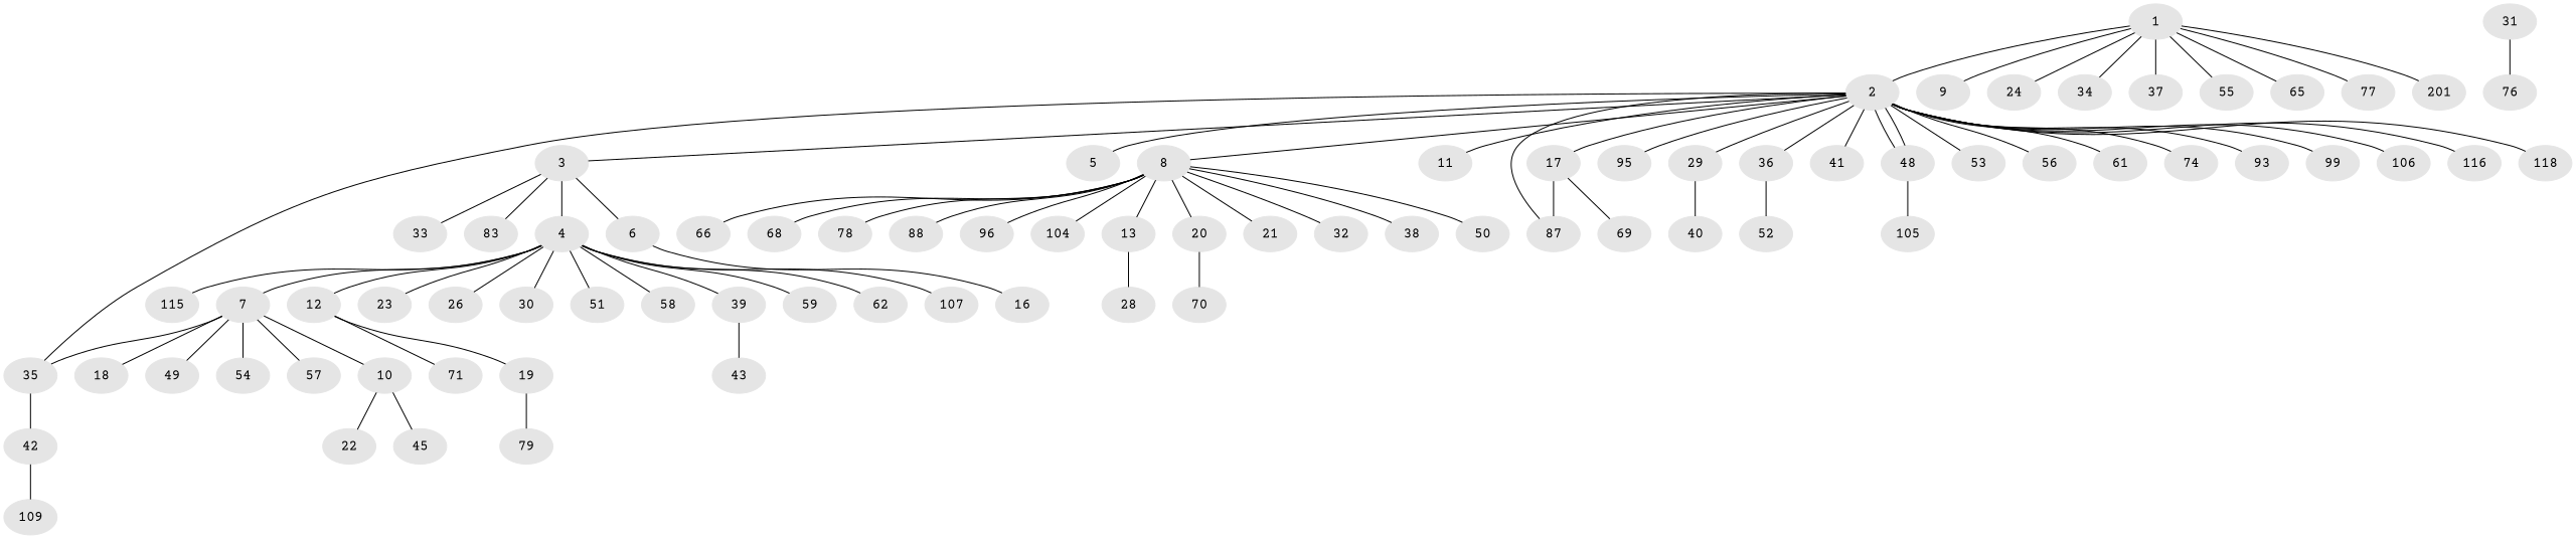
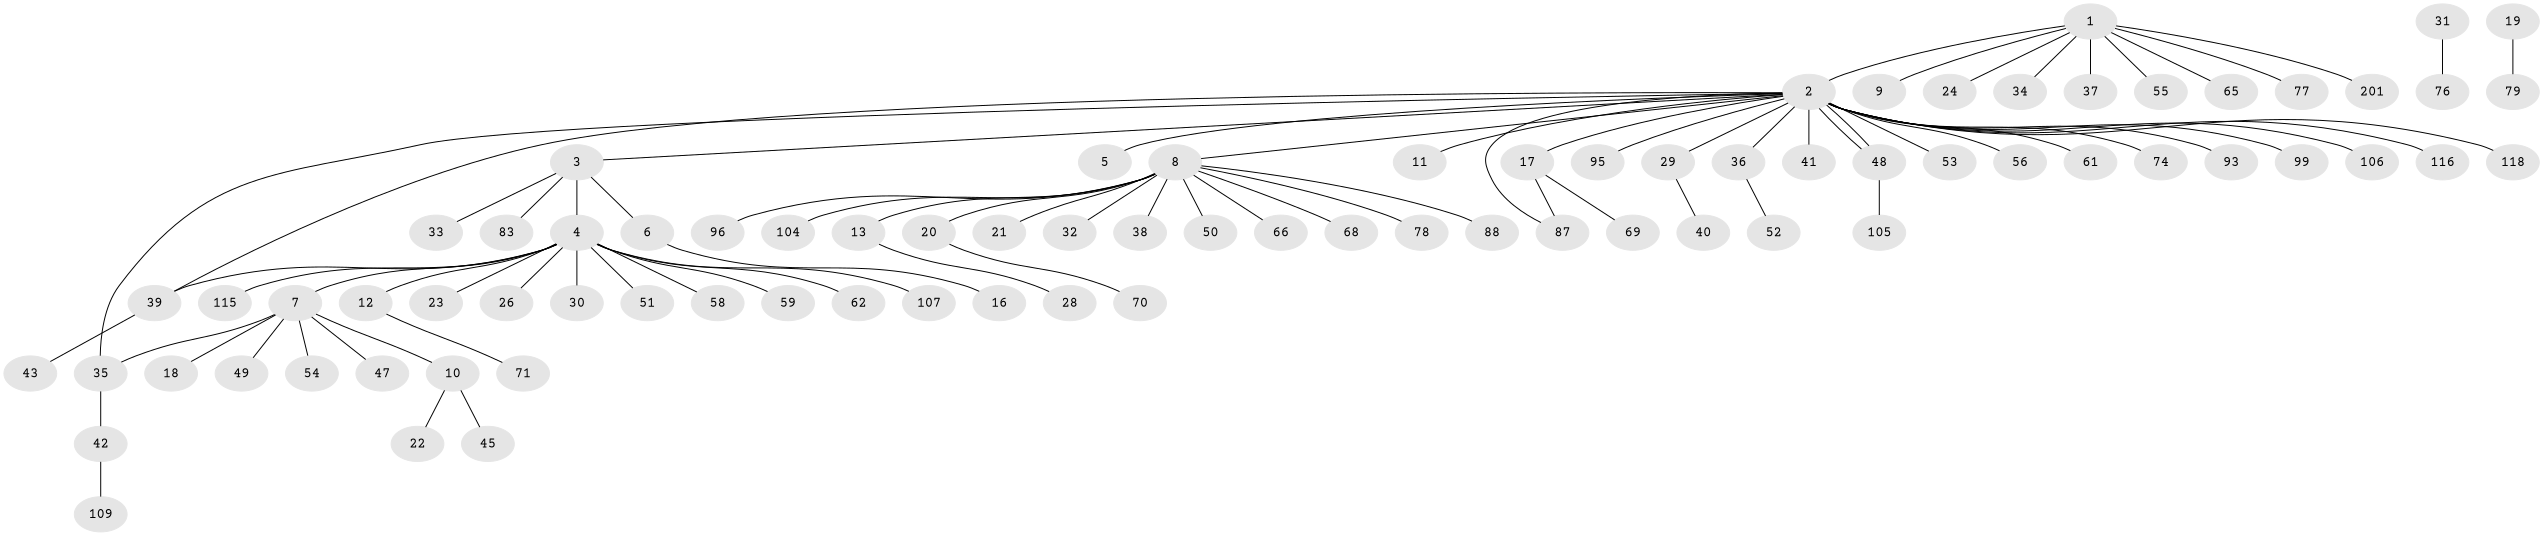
  graph {
    fontname="Courier Prime"
    node [color=gray90 fontname="Courier Prime" style=filled]
    edge [fontname="Courier Prime"]
    1
    2
    9
    24
    34
    37
    55
    65 [super="+98"]
    77
    n10 [label=201]
    3
    5
    8 [super="+14+47+15+67+84"]
    11 [super="+102+113+73"]
    17 [super="+27"]
    n16 [label=95 super="+91"]
    29
    35 [super="+64+80+100+111+94+86"]
    36 [super="+112"]
    39
    41
    48
    53
    56 [super="+82"]
    61
    74
    93
    99
    106
    116
    118
    87
    4
    6
    33
    83
    13
    20
    21
    32
    38
    50
    66
    68
    78
    88 [super="+117"]
    96
    104
    69
    40
    31 [super="+110"]
    n52 [label=76]
    42
    52 [super="+63"]
    43
    105
    7
    12 [super="+72+114"]
    23
    26
    30 [super="+75+44"]
    51
    58 [super="+97"]
    59
    62 [super="+85"]
    107
    115
    16
    10
    18 [super="+76"]
    49
    54
-   57 [super="+89+90"]
+   57 [super="+89+90" label=47]
    71
    19
    22
    45
    28
    70
    79
    109
    1 -- 2
    1 -- 9
    1 -- 24
    1 -- 34
    1 -- 37
    1 -- 55
    1 -- 65
    1 -- 77
    1 -- n10
    2 -- 3
    2 -- 5
    2 -- 8
    2 -- 11
    2 -- 17
    2 -- n16
    2 -- 29
    2 -- 35
    2 -- 36
+   2 -- 39
    2 -- 41
    2 -- 48
    2 -- 48
    2 -- 53
    2 -- 56
    2 -- 61
    2 -- 74
    2 -- 93
    2 -- 99
    2 -- 106
    2 -- 116
    2 -- 118
    2 -- 87
    3 -- 4
    3 -- 6
    3 -- 33
    3 -- 83
    8 -- 13
    8 -- 20
    8 -- 21
    8 -- 32
    8 -- 38
    8 -- 50
    8 -- 66
    8 -- 68
    8 -- 78
    8 -- 88
    8 -- 96
    8 -- 104
    17 -- 87
    17 -- 69
    29 -- 40
    35 -- 42
    36 -- 52
    39 -- 43
    48 -- 105
    4 -- 39
    4 -- 7
    4 -- 12
    4 -- 23
    4 -- 26
    4 -- 30
    4 -- 51
    4 -- 58
    4 -- 59
    4 -- 62
    4 -- 107
    4 -- 115
    6 -- 16
    13 -- 28
    20 -- 70
    31 -- n52
    42 -- 109
    7 -- 35
    7 -- 10
    7 -- 18
    7 -- 49
    7 -- 54
    7 -- 57
    12 -- 71
-   12 -- 19
    10 -- 22
    10 -- 45
    19 -- 79
  }
